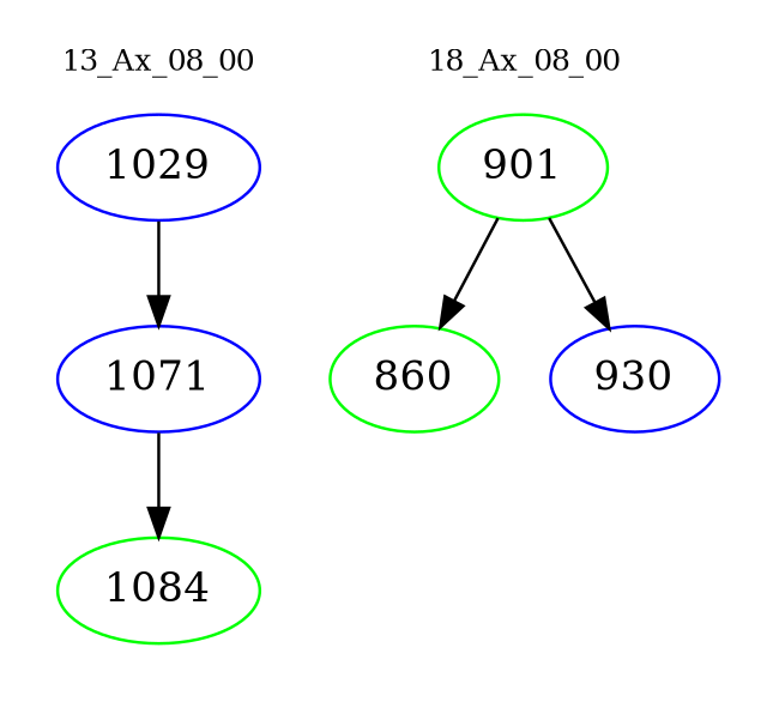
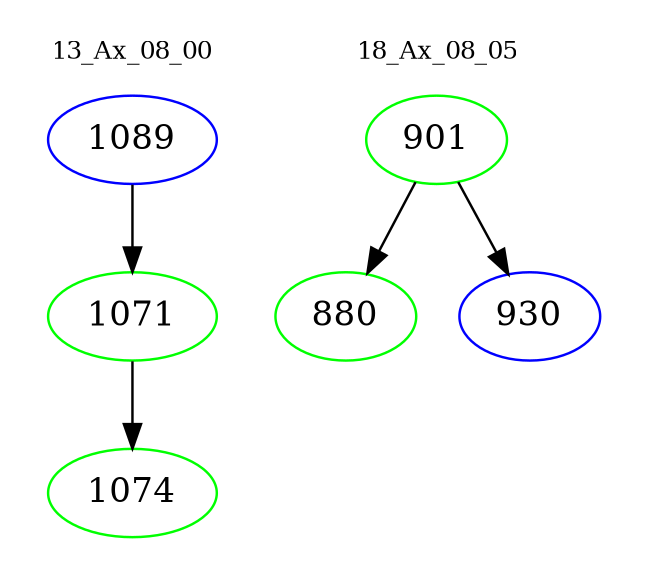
  digraph {
    node [color=blue]
    edge [color=black]
-   n1 [label=1029]
-   n2 [label=1071]
-   n3 [color=green label=1084]
+   n1 [label=1089]
+   n2 [color=green label=1071]
+   n3 [color=green label=1074]
    n4 [color=green label=901]
-   n5 [color=green label=860]
+   n5 [color=green label=880]
    n6 [label=930]
    subgraph cluster_1 {
      color=white
      fontsize=10
      label="13_Ax_08_00"
      n1
      n2
      n3
    }
    subgraph cluster_2 {
      color=white
      fontsize=10
-     label="18_Ax_08_00"
+     label="18_Ax_08_05"
      n4
      n5
      n6
    }
    n1 -> n2
    n2 -> n3
    n4 -> n5
    n4 -> n6
  }
